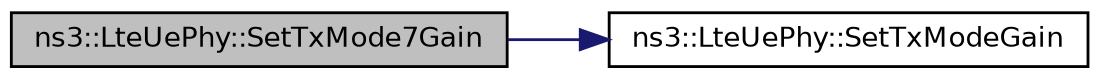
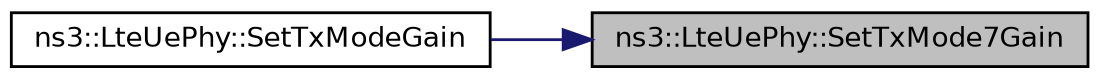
  digraph {
    rankdir=LR
    node [color=black fontname=Helvetica fontsize=10 shape=record style=filled]
    n1 [fillcolor=grey75 fontcolor=black height=0.2 label="ns3::LteUePhy::SetTxMode7Gain" width=0.4]
    n2 [fillcolor=white height=0.2 label="ns3::LteUePhy::SetTxModeGain" width=0.4]
-   n1 -> n2 [color=midnightblue fontname=Helvetica fontsize=10 labelfontname=Helvetica labelfontsize=10 style=solid]
+   n2 -> n1 [color=midnightblue fontname=Helvetica fontsize=10 labelfontname=Helvetica labelfontsize=10 style=solid]
  }
